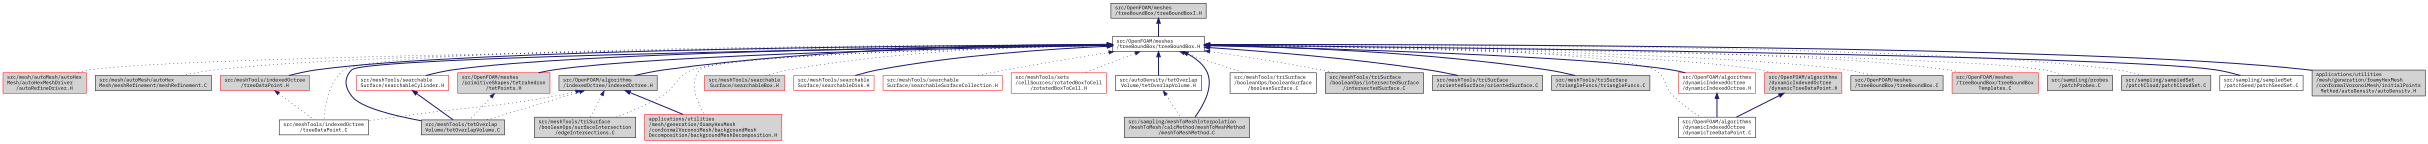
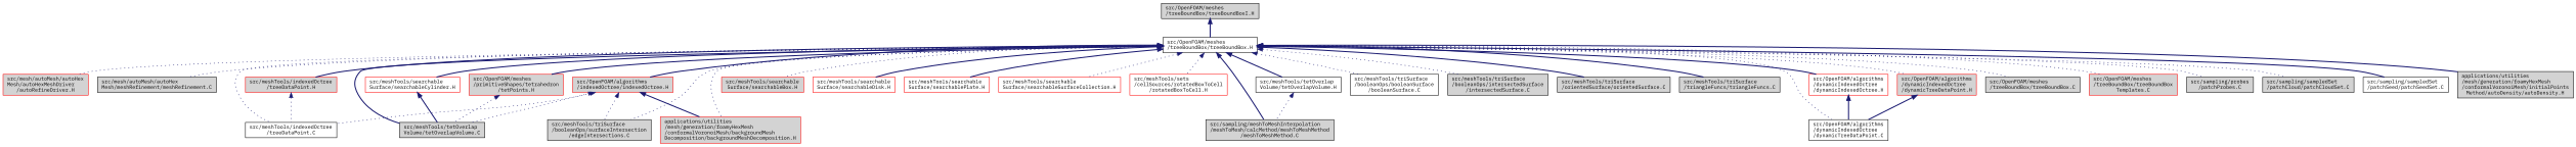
  digraph {
    fontname="IBM Plex Mono"
    node [color=black fillcolor=lightgrey fontname="IBM Plex Mono" fontsize=10 shape=record style=filled]
    edge [color=midnightblue dir=back fontname="IBM Plex Mono" fontsize=10 labelfontname=FreeSans labelfontsize=10 style=dotted]
    n1 [fillcolor=white fontcolor=black height=0.2 label="src/OpenFOAM/meshes\l/treeBoundBox/treeBoundBox.H" width=0.4]
    n2 [color=red height=0.2 label="src/mesh/autoMesh/autoHex\lMesh/autoHexMeshDriver\l/autoRefineDriver.H" width=0.4]
    n3 [height=0.2 label="src/mesh/autoMesh/autoHex\lMesh/meshRefinement/meshRefinement.C" width=0.4]
    n4 [color=red height=0.2 label="src/meshTools/indexedOctree\l/treeDataPoint.H" width=0.4]
    n5 [fillcolor=white height=0.2 label="src/meshTools/indexedOctree\l/treeDataPoint.C" width=0.4]
    n6 [color=red height=0.2 label="src/meshTools/searchable\lSurface/searchableBox.H" width=0.4]
    n7 [color=red fillcolor=white height=0.2 label="src/meshTools/searchable\lSurface/searchableCylinder.H" width=0.4]
    n8 [color=red fillcolor=white height=0.2 label="src/meshTools/searchable\lSurface/searchableDisk.H" width=0.4]
+   n9 [color=red fillcolor=white height=0.2 label="src/meshTools/searchable\lSurface/searchablePlate.H" width=0.4]
    n10 [color=red fillcolor=white height=0.2 label="src/meshTools/searchable\lSurface/searchableSurfaceCollection.H" width=0.4]
    n11 [color=red fillcolor=white height=0.2 label="src/meshTools/sets\l/cellSources/rotatedBoxToCell\l/rotatedBoxToCell.H" width=0.4]
-   n12 [fillcolor=white height=0.2 label="src/autoDensity/tetOverlap\lVolume/tetOverlapVolume.H" width=0.4]
+   n12 [fillcolor=white height=0.2 label="src/meshTools/tetOverlap\lVolume/tetOverlapVolume.H" width=0.4]
    n13 [height=0.2 label="src/meshTools/tetOverlap\lVolume/tetOverlapVolume.C" width=0.4]
    n14 [height=0.2 label="src/sampling/meshToMeshInterpolation\l/meshToMesh/calcMethod/meshToMeshMethod\l/meshToMeshMethod.C" width=0.4]
    n15 [fillcolor=white height=0.2 label="src/meshTools/triSurface\l/booleanOps/booleanSurface\l/booleanSurface.C" width=0.4]
    n16 [height=0.2 label="src/meshTools/triSurface\l/booleanOps/intersectedSurface\l/intersectedSurface.C" width=0.4]
    n17 [height=0.2 label="src/meshTools/triSurface\l/booleanOps/surfaceIntersection\l/edgeIntersections.C" width=0.4]
    n18 [height=0.2 label="src/meshTools/triSurface\l/orientedSurface/orientedSurface.C" width=0.4]
    n19 [height=0.2 label="src/meshTools/triSurface\l/triangleFuncs/triangleFuncs.C" width=0.4]
    n20 [color=red fillcolor=white height=0.2 label="src/OpenFOAM/algorithms\l/dynamicIndexedOctree\l/dynamicIndexedOctree.H" width=0.4]
    n21 [fillcolor=white height=0.2 label="src/OpenFOAM/algorithms\l/dynamicIndexedOctree\l/dynamicTreeDataPoint.C" width=0.4]
    n22 [color=red height=0.2 label="src/OpenFOAM/algorithms\l/dynamicIndexedOctree\l/dynamicTreeDataPoint.H" width=0.4]
-   n23 [height=0.2 label="src/OpenFOAM/algorithms\l/indexedOctree/indexedOctree.H" width=0.4]
+   n23 [color=red height=0.2 label="src/OpenFOAM/algorithms\l/indexedOctree/indexedOctree.H" width=0.4]
    n24 [color=red height=0.2 label="applications/utilities\l/mesh/generation/foamyHexMesh\l/conformalVoronoiMesh/backgroundMesh\lDecomposition/backgroundMeshDecomposition.H" width=0.4]
    n25 [color=red height=0.2 label="src/OpenFOAM/meshes\l/primitiveShapes/tetrahedron\l/tetPoints.H" width=0.4]
    n26 [height=0.2 label="src/OpenFOAM/meshes\l/treeBoundBox/treeBoundBox.C" width=0.4]
    n27 [color=red height=0.2 label="src/OpenFOAM/meshes\l/treeBoundBox/treeBoundBox\lTemplates.C" width=0.4]
    n28 [height=0.2 label="src/sampling/probes\l/patchProbes.C" width=0.4]
    n29 [height=0.2 label="src/sampling/sampledSet\l/patchCloud/patchCloudSet.C" width=0.4]
    n30 [fillcolor=white height=0.2 label="src/sampling/sampledSet\l/patchSeed/patchSeedSet.C" width=0.4]
    n31 [height=0.2 label="applications/utilities\l/mesh/generation/foamyHexMesh\l/conformalVoronoiMesh/initialPoints\lMethod/autoDensity/autoDensity.H" width=0.4]
    n32 [height=0.2 label="src/OpenFOAM/meshes\l/treeBoundBox/treeBoundBoxI.H" width=0.4]
    n1 -> n2
    n1 -> n3
    n1 -> n4 [style=bold]
    n1 -> n5
    n1 -> n6
    n1 -> n7 [style=bold]
    n1 -> n8 [style=bold]
+   n1 -> n9 [style=bold]
    n1 -> n10
    n1 -> n11
    n1 -> n12 [style=bold]
    n1 -> n13 [style=bold]
    n1 -> n14 [style=bold]
    n1 -> n15
    n1 -> n16
    n1 -> n17
    n1 -> n18 [style=bold]
    n1 -> n19 [style=bold]
    n1 -> n20 [style=bold]
    n1 -> n21
    n1 -> n22
    n1 -> n23 [style=bold]
    n1 -> n24
    n1 -> n25 [style=bold]
    n1 -> n26
    n1 -> n27
    n1 -> n28
    n1 -> n29
    n1 -> n30 [style=bold]
    n1 -> n31 [style=bold]
    n4 -> n5
    n7 -> n13 [style=bold]
    n12 -> n14
    n20 -> n21 [style=bold]
    n22 -> n21 [style=bold]
    n23 -> n5
    n23 -> n13
    n23 -> n17
    n23 -> n24 [style=bold]
    n25 -> n13
    n32 -> n1 [style=bold]
  }
